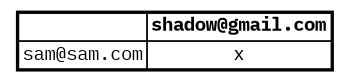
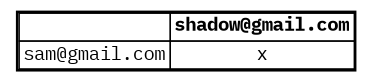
  digraph {
    fontname="IBM Plex Mono"
-   n1 [label=< <table border='2' cellborder='1' cellspacing='0'> <tr><td></td><td><b>shadow@gmail.com</b></td></tr> <tr><td>sam@sam.com</td><td>x</td></tr> </table>> shape=plaintext fontname="IBM Plex Mono"]
+   n1 [label=< <table border='2' cellborder='1' cellspacing='0'> <tr><td></td><td><b>shadow@gmail.com</b></td></tr> <tr><td>sam@gmail.com</td><td>x</td></tr> </table>> shape=plaintext fontname="IBM Plex Mono"]
  }
